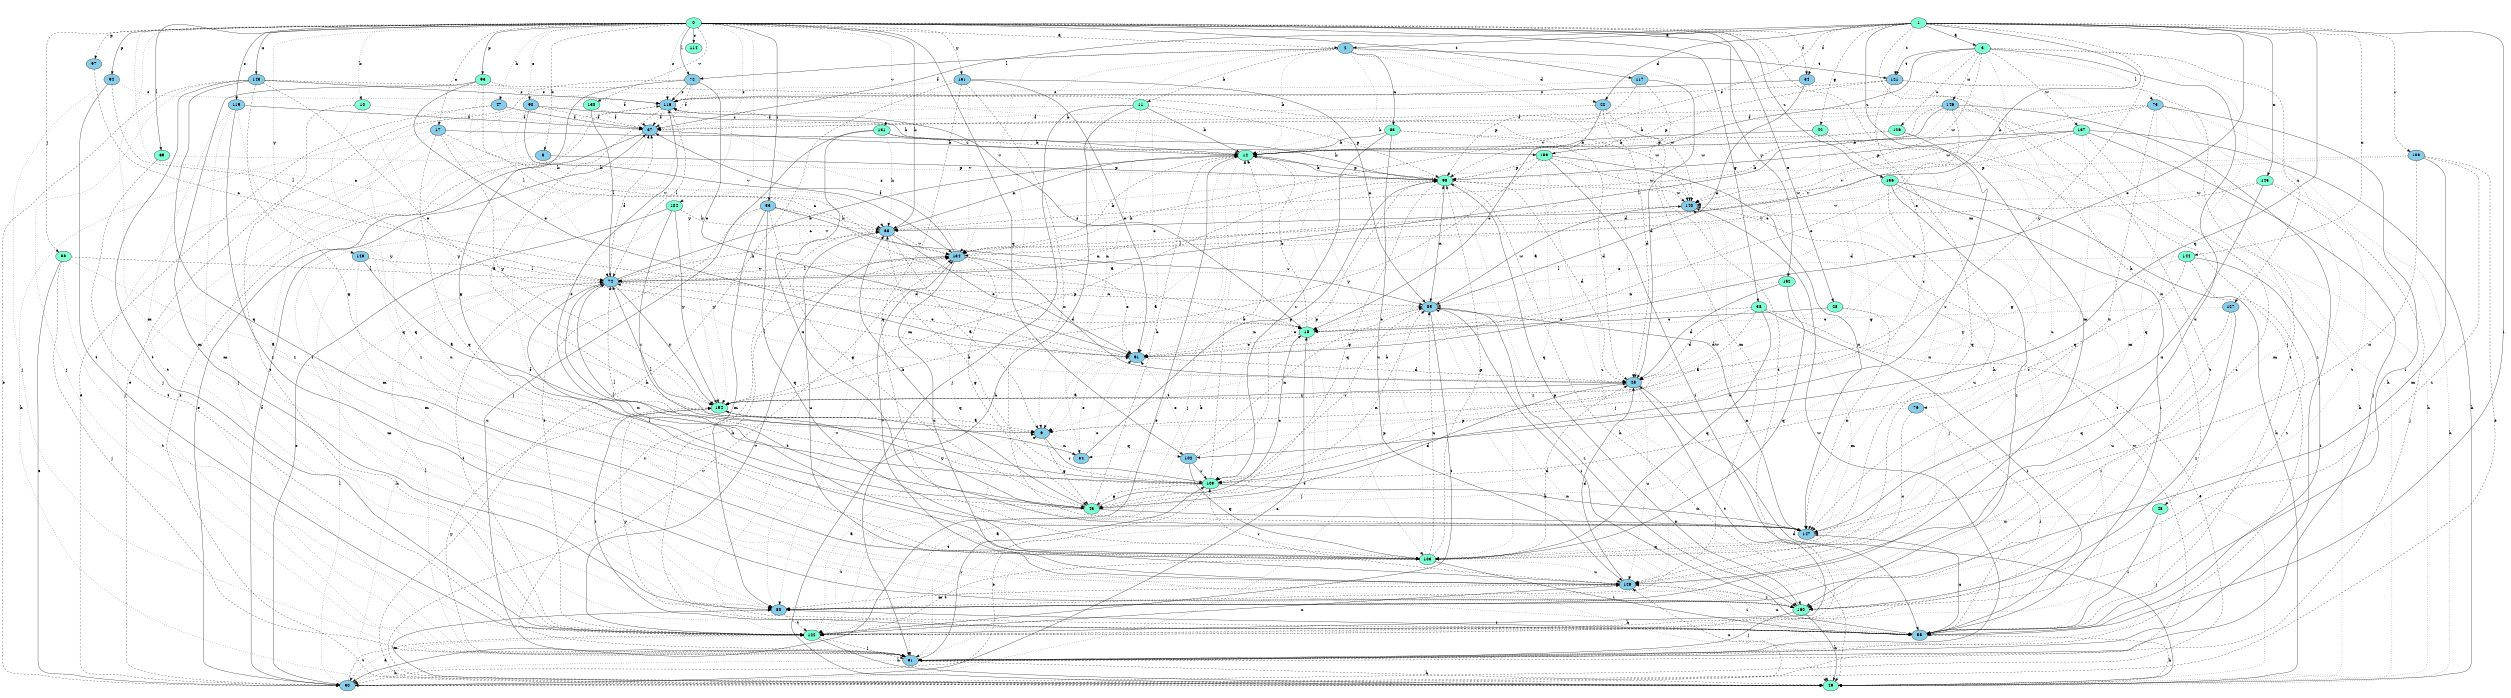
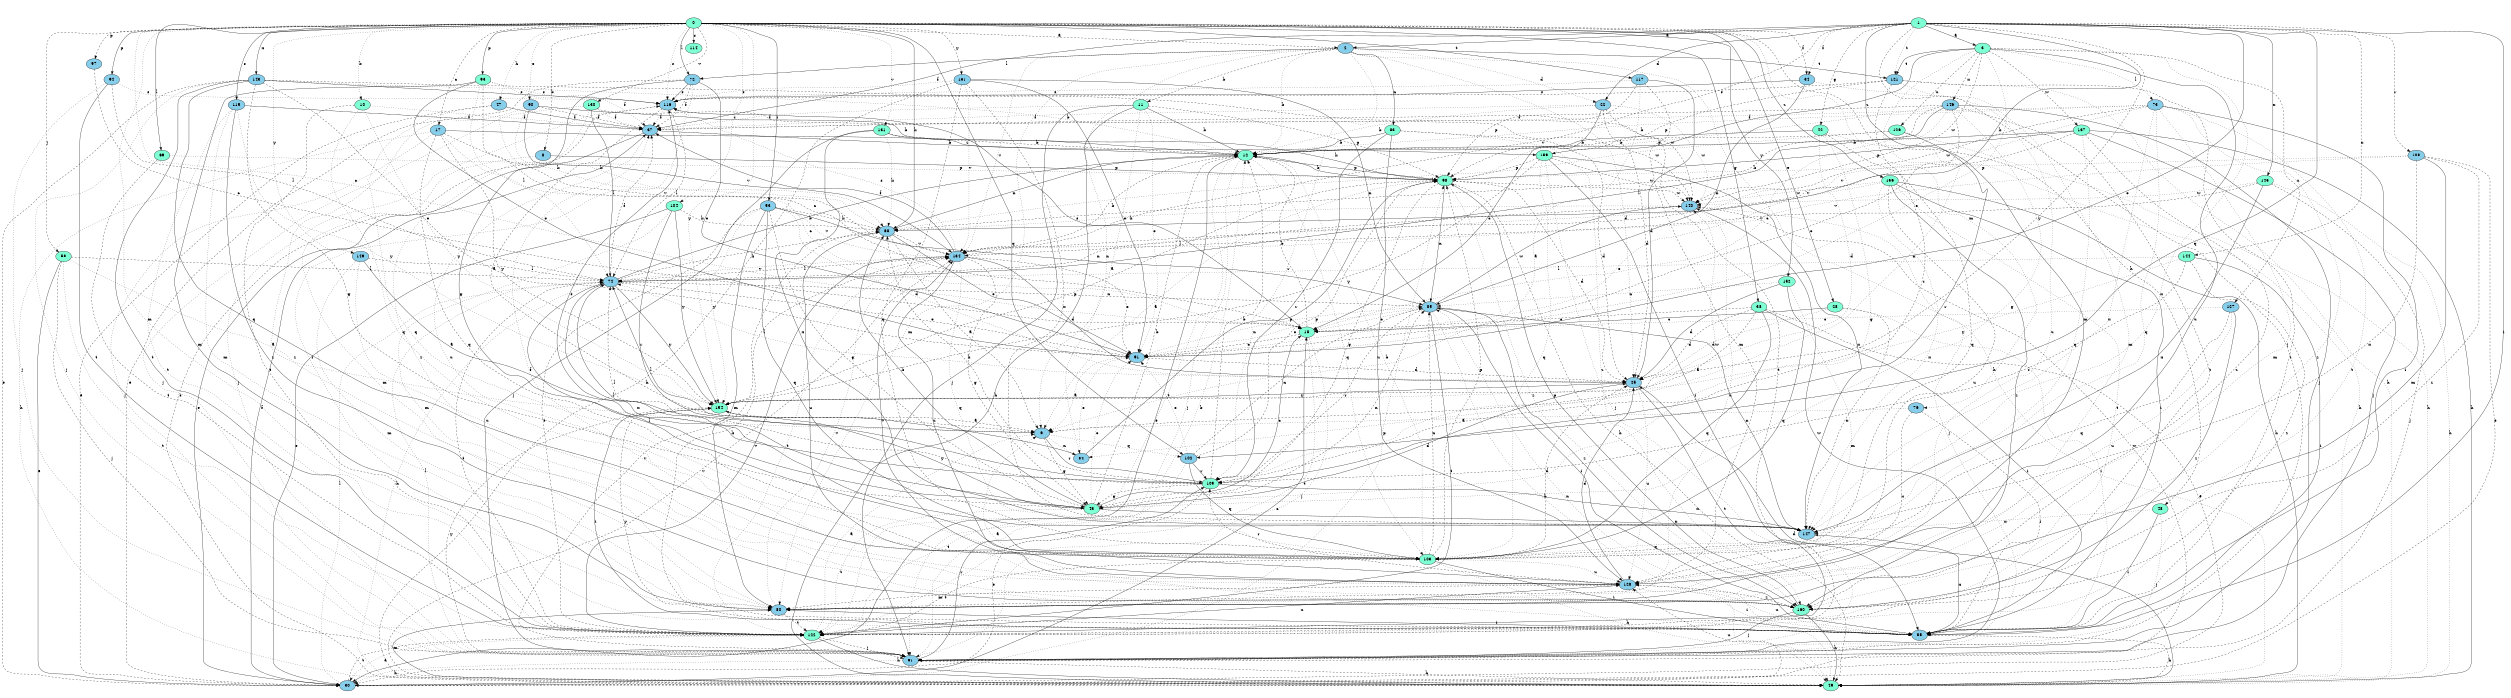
  strict digraph {
    node [fillcolor=skyblue style=filled]
    edge [style=dotted]
    0 [fillcolor=aquamarine]
    2
    8
    10 [fillcolor=aquamarine]
    17
    18 [fillcolor=aquamarine]
    28 [fillcolor=aquamarine]
    34
    38 [fillcolor=aquamarine]
    47
    48 [fillcolor=aquamarine]
    53
    58 [fillcolor=aquamarine]
    68
    69 [fillcolor=aquamarine]
    72
    76
    80
    90
    93 [fillcolor=aquamarine]
    94
    97
    102
    104 [fillcolor=aquamarine]
    114 [fillcolor=aquamarine]
    115
    116
    117
    130 [fillcolor=aquamarine]
    131 [fillcolor=aquamarine]
    143
    149
    151
    152 [fillcolor=aquamarine]
    154 [fillcolor=aquamarine]
    156 [fillcolor=aquamarine]
    22
    121
    134
    11 [fillcolor=aquamarine]
    12 [fillcolor=aquamarine]
    25
    49 [fillcolor=aquamarine]
    83 [fillcolor=aquamarine]
    84
    109 [fillcolor=aquamarine]
    98 [fillcolor=aquamarine]
    37
    103 [fillcolor=aquamarine]
    122 [fillcolor=aquamarine]
    61
    159 [fillcolor=aquamarine]
    91
    55
    147
    128
    85
    6
    30
    43 [fillcolor=aquamarine]
    74
    160 [fillcolor=aquamarine]
    140
    1 [fillcolor=aquamarine]
    3 [fillcolor=aquamarine]
    42 [fillcolor=aquamarine]
    108
    144 [fillcolor=aquamarine]
    145 [fillcolor=aquamarine]
    73
    126 [fillcolor=aquamarine]
    127
    137 [fillcolor=aquamarine]
    146
    0 -> 2 [label=a style=dashed]
    0 -> 8 [label=b style=dashed]
    0 -> 10 [label=b]
    0 -> 17 [label=c style=dashed]
    0 -> 18 [label=c]
    0 -> 28 [label=e style=solid]
    0 -> 34 [label=f style=dashed]
    0 -> 38 [label=g style=solid]
    0 -> 47 [label=h]
    0 -> 48 [label=h style=dashed]
    0 -> 53 [label=i style=solid]
    0 -> 58 [label=j style=dashed]
    0 -> 68 [label=k style=solid]
    0 -> 69 [label=l style=solid]
    0 -> 72 [label=l style=solid]
    0 -> 76 [label=m]
    0 -> 80 [label=m]
    0 -> 90 [label=o]
    0 -> 93 [label=p style=solid]
    0 -> 94 [label=p style=solid]
    0 -> 97 [label=p style=dashed]
    0 -> 102 [label=q style=solid]
    0 -> 104 [label=r]
    0 -> 114 [label=s style=solid]
    0 -> 115 [label=s style=solid]
    0 -> 116 [label=s]
    0 -> 117 [label=t style=solid]
    0 -> 130 [label=v style=dashed]
    0 -> 131 [label=v]
    0 -> 143 [label=x style=solid]
    0 -> 149 [label=y]
    0 -> 151 [label=y style=dashed]
    0 -> 152 [label=y style=solid]
    0 -> 154 [label=y]
    0 -> 156 [label=z style=solid]
    2 -> 72 [label=l style=solid]
    2 -> 80 [label=m]
    2 -> 22 [label=d]
    2 -> 121 [label=t style=solid]
    2 -> 134 [label=v]
    2 -> 11 [label=b style=dashed]
    2 -> 12 [label=b]
    2 -> 25 [label=d]
    2 -> 49 [label=h]
    2 -> 83 [label=n style=solid]
    2 -> 84 [label=n]
    2 -> 109 [label=r]
    8 -> 80 [label=m]
    8 -> 98 [label=p style=solid]
    10 -> 154 [label=y]
    10 -> 37 [label=f]
    10 -> 103 [label=q]
    10 -> 122 [label=t style=dashed]
    17 -> 18 [label=c]
    17 -> 154 [label=y style=dashed]
    17 -> 134 [label=v style=dashed]
    17 -> 49 [label=h]
    17 -> 103 [label=q style=dashed]
    17 -> 61 [label=j]
    17 -> 159 [label=z style=solid]
    18 -> 116 [label=s style=solid]
    18 -> 12 [label=b style=dashed]
    18 -> 122 [label=t]
    18 -> 61 [label=j]
    18 -> 91 [label=o style=dashed]
    28 -> 18 [label=c style=solid]
    28 -> 25 [label=d]
    28 -> 55 [label=i]
    28 -> 147 [label=x style=dashed]
    34 -> 116 [label=s style=solid]
    34 -> 128 [label=u]
    34 -> 85 [label=n style=solid]
    38 -> 18 [label=c style=dashed]
    38 -> 25 [label=d style=dashed]
    38 -> 103 [label=q style=solid]
    38 -> 55 [label=i style=solid]
    38 -> 6 [label=a style=dashed]
    38 -> 30 [label=e style=dashed]
    47 -> 68 [label=k]
    47 -> 37 [label=f style=solid]
    47 -> 103 [label=q]
    47 -> 30 [label=e style=dashed]
    48 -> 61 [label=j]
    48 -> 55 [label=i style=solid]
    48 -> 147 [label=x]
    53 -> 68 [label=k style=dashed]
    53 -> 80 [label=m style=solid]
    53 -> 154 [label=y]
    53 -> 134 [label=v]
    53 -> 25 [label=d]
    53 -> 103 [label=q style=solid]
    53 -> 122 [label=t style=dashed]
    53 -> 85 [label=n style=solid]
    53 -> 43 [label=g style=dashed]
    58 -> 122 [label=t]
    58 -> 61 [label=j style=dashed]
    58 -> 6 [label=a]
    58 -> 30 [label=e style=solid]
    58 -> 74 [label=l style=dashed]
    68 -> 134 [label=v style=dashed]
    68 -> 12 [label=n style=solid]
    68 -> 91 [label=o style=solid]
    68 -> 128 [label=u style=solid]
    68 -> 6 [label=a style=dashed]
    69 -> 98 [label=p]
    69 -> 122 [label=t style=dashed]
    72 -> 116 [label=s style=solid]
    72 -> 37 [label=f style=dashed]
    72 -> 91 [label=o style=solid]
    72 -> 55 [label=i]
    72 -> 30 [label=e style=dashed]
    72 -> 43 [label=g style=solid]
    76 -> 55 [label=i style=dashed]
    76 -> 128 [label=u style=dashed]
-   76 -> 6 [label=p]
+   76 -> 6 [label=a]
    80 -> 134 [label=v]
    80 -> 122 [label=t style=dashed]
    80 -> 55 [label=i style=solid]
    90 -> 68 [label=k]
    90 -> 134 [label=v style=solid]
    90 -> 12 [label=b style=solid]
    90 -> 37 [label=f style=dashed]
    90 -> 160 [label=z]
    93 -> 18 [label=c style=dashed]
    93 -> 80 [label=m style=solid]
    93 -> 116 [label=s]
    93 -> 37 [label=f]
    93 -> 91 [label=o style=solid]
    93 -> 74 [label=l]
    94 -> 116 [label=s]
    94 -> 122 [label=t style=solid]
    94 -> 61 [label=j]
    94 -> 74 [label=l style=dashed]
    97 -> 18 [label=c style=dashed]
    102 -> 109 [label=r style=solid]
    102 -> 98 [label=p style=dashed]
    102 -> 103 [label=q style=solid]
    102 -> 122 [label=t]
    102 -> 91 [label=o]
    102 -> 85 [label=n style=dashed]
    104 -> 68 [label=k style=dashed]
    104 -> 80 [label=m]
    104 -> 154 [label=y style=solid]
    104 -> 109 [label=r style=solid]
    104 -> 30 [label=e style=solid]
    115 -> 80 [label=m]
    115 -> 154 [label=y]
    115 -> 37 [label=f style=solid]
    115 -> 122 [label=t]
    115 -> 160 [label=z style=solid]
    116 -> 37 [label=f]
    116 -> 61 [label=j]
    116 -> 6 [label=a style=dashed]
    116 -> 74 [label=l style=dashed]
    117 -> 80 [label=m style=dashed]
    117 -> 116 [label=s]
    117 -> 25 [label=d style=solid]
    117 -> 98 [label=p style=dashed]
    117 -> 6 [label=a]
    130 -> 37 [label=f]
    130 -> 61 [label=j]
    130 -> 74 [label=l style=solid]
    130 -> 160 [label=z]
    130 -> 140 [label=w style=dashed]
    131 -> 68 [label=k]
    131 -> 12 [label=b style=dashed]
    131 -> 98 [label=k style=solid]
    131 -> 61 [label=j style=solid]
    131 -> 147 [label=x style=solid]
    143 -> 116 [label=s style=solid]
    143 -> 12 [label=b]
    143 -> 103 [label=q style=solid]
    143 -> 122 [label=t style=solid]
    143 -> 61 [label=j]
    143 -> 91 [label=o style=dashed]
    143 -> 30 [label=e style=dashed]
    143 -> 43 [label=g style=dashed]
    143 -> 140 [label=w style=dashed]
    149 -> 80 [label=m]
    149 -> 128 [label=u]
    149 -> 6 [label=a style=solid]
    149 -> 74 [label=l style=dashed]
    151 -> 116 [label=s]
    151 -> 134 [label=v]
    151 -> 49 [label=h style=dashed]
    151 -> 103 [label=q style=dashed]
    151 -> 91 [label=o style=solid]
    151 -> 147 [label=x style=dashed]
    151 -> 85 [label=n style=solid]
    152 -> 80 [label=m]
    152 -> 25 [label=d style=solid]
    152 -> 103 [label=q style=solid]
    152 -> 85 [label=n]
    154 -> 98 [label=p style=dashed]
    154 -> 55 [label=i style=solid]
    154 -> 6 [label=a style=dashed]
    156 -> 49 [label=h style=solid]
    156 -> 122 [label=t]
    156 -> 91 [label=o]
    156 -> 55 [label=i style=solid]
    156 -> 147 [label=x]
    156 -> 128 [label=u style=dashed]
    156 -> 160 [label=z style=solid]
    156 -> 140 [label=w]
    22 -> 18 [label=c style=solid]
    22 -> 12 [label=b]
    22 -> 25 [label=d style=dashed]
    22 -> 37 [label=f]
    22 -> 122 [label=t style=dashed]
    22 -> 140 [label=w]
    121 -> 80 [label=m]
    121 -> 116 [label=s style=dashed]
    121 -> 49 [label=h]
    121 -> 109 [label=r style=dashed]
    121 -> 98 [label=p style=dashed]
    121 -> 55 [label=i style=dashed]
    134 -> 116 [label=s]
    134 -> 12 [label=b style=dashed]
    134 -> 25 [label=d style=solid]
    134 -> 37 [label=f style=solid]
    134 -> 103 [label=q]
    134 -> 122 [label=t]
    134 -> 91 [label=o style=dashed]
    134 -> 128 [label=u style=solid]
    134 -> 43 [label=g style=dashed]
    134 -> 74 [label=l style=dashed]
    11 -> 12 [label=b style=solid]
    11 -> 49 [label=h style=solid]
    11 -> 98 [label=p style=dashed]
    11 -> 37 [label=f]
    11 -> 61 [label=j style=solid]
    11 -> 91 [label=o]
    11 -> 6 [label=a]
    12 -> 98 [label=p style=solid]
    12 -> 103 [label=q]
    12 -> 122 [label=t]
    12 -> 61 [label=j]
    12 -> 30 [label=e style=solid]
    25 -> 154 [label=y style=solid]
    25 -> 122 [label=t style=solid]
    25 -> 128 [label=u]
    25 -> 74 [label=l]
    49 -> 80 [label=m style=solid]
    49 -> 116 [label=s style=dashed]
    49 -> 134 [label=v style=dashed]
    49 -> 25 [label=d style=solid]
    49 -> 85 [label=n]
    83 -> 12 [label=b style=solid]
    83 -> 25 [label=d style=dashed]
    83 -> 109 [label=r style=solid]
    83 -> 128 [label=u style=solid]
    83 -> 160 [label=z]
    84 -> 98 [label=p style=solid]
    84 -> 91 [label=o]
    84 -> 74 [label=l style=solid]
    109 -> 68 [label=k style=dashed]
    109 -> 116 [label=s style=solid]
    109 -> 12 [label=b style=dashed]
    109 -> 147 [label=x style=solid]
    109 -> 30 [label=e style=dashed]
    109 -> 43 [label=g style=dashed]
    109 -> 74 [label=l style=dashed]
    109 -> 140 [label=w]
    98 -> 12 [label=b style=solid]
    98 -> 25 [label=d style=dashed]
    98 -> 49 [label=h style=dashed]
    98 -> 85 [label=n style=solid]
    98 -> 6 [label=a]
    98 -> 43 [label=g style=dashed]
    98 -> 160 [label=z]
    98 -> 140 [label=w style=dashed]
    37 -> 12 [label=b style=solid]
    37 -> 128 [label=u]
    37 -> 30 [label=e style=solid]
    103 -> 12 [label=b]
    103 -> 25 [label=d style=dashed]
    103 -> 49 [label=h]
    103 -> 98 [label=p style=dashed]
    103 -> 122 [label=t style=dashed]
    103 -> 55 [label=i style=solid]
    103 -> 128 [label=u]
    103 -> 85 [label=n style=dashed]
    103 -> 74 [label=l style=solid]
    122 -> 134 [label=v style=solid]
    122 -> 49 [label=h style=solid]
    122 -> 61 [label=j style=dashed]
    122 -> 128 [label=u style=solid]
    122 -> 6 [label=a]
    122 -> 30 [label=e]
    61 -> 154 [label=y style=dashed]
    61 -> 134 [label=v style=dashed]
    61 -> 12 [label=b]
    61 -> 49 [label=h style=dashed]
    61 -> 109 [label=r style=solid]
    61 -> 30 [label=h]
    61 -> 74 [label=l]
    61 -> 140 [label=w style=solid]
    159 -> 154 [label=y style=dashed]
    159 -> 98 [label=p style=dashed]
    159 -> 103 [label=q]
    159 -> 61 [label=j]
    159 -> 55 [label=i style=solid]
    159 -> 147 [label=x style=solid]
    159 -> 140 [label=w style=dashed]
    91 -> 25 [label=d style=dashed]
    91 -> 85 [label=n]
    91 -> 6 [label=a]
    55 -> 68 [label=k style=dashed]
    55 -> 154 [label=y style=dashed]
    55 -> 49 [label=h style=dashed]
    55 -> 147 [label=x style=solid]
    55 -> 128 [label=u]
    55 -> 6 [label=a]
    147 -> 103 [label=q]
    147 -> 85 [label=n style=solid]
    128 -> 80 [label=m style=dashed]
    128 -> 134 [label=v style=solid]
    128 -> 25 [label=d style=solid]
    128 -> 109 [label=r style=dashed]
    128 -> 55 [label=i]
    128 -> 160 [label=z style=dashed]
    85 -> 18 [label=c]
    85 -> 49 [label=h]
    85 -> 109 [label=r style=dashed]
    85 -> 122 [label=t style=solid]
    85 -> 91 [label=o]
    85 -> 55 [label=i style=solid]
    85 -> 160 [label=z style=solid]
    85 -> 140 [label=w style=solid]
    6 -> 102 [label=q]
    6 -> 84 [label=n]
    6 -> 109 [label=r style=solid]
    6 -> 43 [label=g style=dashed]
    30 -> 18 [label=c style=solid]
    30 -> 98 [label=p]
    30 -> 37 [label=f style=solid]
    30 -> 122 [label=t style=dashed]
    30 -> 128 [label=u style=dashed]
    30 -> 74 [label=l]
    30 -> 140 [label=w style=dashed]
    43 -> 18 [label=c style=solid]
    43 -> 68 [label=k style=solid]
    43 -> 154 [label=y style=solid]
    43 -> 12 [label=b style=dashed]
    43 -> 25 [label=d style=solid]
    43 -> 122 [label=t]
    43 -> 91 [label=o]
    43 -> 147 [label=x style=solid]
    43 -> 85 [label=n style=dashed]
    43 -> 74 [label=l style=solid]
    74 -> 68 [label=k style=dashed]
    74 -> 154 [label=y style=solid]
    74 -> 134 [label=v]
    74 -> 12 [label=b style=solid]
    74 -> 49 [label=h]
    74 -> 37 [label=f style=dashed]
    74 -> 122 [label=t style=dashed]
    74 -> 91 [label=o style=dashed]
    74 -> 147 [label=x style=solid]
    74 -> 85 [label=n style=dashed]
    160 -> 49 [label=h style=solid]
    160 -> 98 [label=p style=solid]
    160 -> 37 [label=f]
    160 -> 61 [label=j style=solid]
    140 -> 68 [label=k]
    140 -> 61 [label=j]
    140 -> 128 [label=u]
    140 -> 74 [label=l style=dashed]
    1 -> 2 [label=a style=solid]
    1 -> 34 [label=f]
    1 -> 68 [label=k style=solid]
    1 -> 80 [label=m style=solid]
    1 -> 102 [label=q style=solid]
    1 -> 154 [label=y style=dashed]
    1 -> 22 [label=d style=solid]
    1 -> 121 [label=t]
    1 -> 134 [label=v style=dashed]
    1 -> 37 [label=f style=solid]
    1 -> 61 [label=j style=dashed]
    1 -> 91 [label=o style=solid]
    1 -> 55 [label=i style=solid]
    1 -> 3 [label=a style=solid]
    1 -> 42 [label=g style=dashed]
    1 -> 108 [label=r style=dashed]
    1 -> 144 [label=x style=dashed]
    1 -> 145 [label=x style=solid]
    3 -> 121 [label=t style=solid]
    3 -> 84 [label=n]
    3 -> 159 [label=z style=solid]
    3 -> 91 [label=o]
    3 -> 147 [label=x]
    3 -> 128 [label=u style=solid]
    3 -> 140 [label=w style=dashed]
    3 -> 73 [label=l]
    3 -> 126 [label=u style=dashed]
    3 -> 127 [label=u style=dashed]
    3 -> 137 [label=w style=dashed]
    3 -> 146 [label=x style=dashed]
    42 -> 12 [label=b style=solid]
    42 -> 25 [label=d]
    42 -> 49 [label=h]
    42 -> 103 [label=q style=dashed]
    42 -> 43 [label=g]
    108 -> 80 [label=m style=solid]
    108 -> 134 [label=v]
    108 -> 98 [label=p]
    108 -> 147 [label=x style=dashed]
    108 -> 30 [label=e style=dashed]
    108 -> 160 [label=z style=dashed]
    144 -> 154 [label=y]
    144 -> 109 [label=r style=dashed]
    144 -> 55 [label=i style=solid]
    144 -> 74 [label=l]
    144 -> 160 [label=z style=dashed]
    145 -> 134 [label=v style=dashed]
    145 -> 49 [label=h]
    145 -> 61 [label=j style=dashed]
    145 -> 147 [label=x style=solid]
    145 -> 140 [label=w]
    73 -> 80 [label=m]
    73 -> 134 [label=v]
    73 -> 12 [label=b]
    73 -> 37 [label=f]
    73 -> 103 [label=q]
    73 -> 122 [label=t]
    73 -> 55 [label=i style=solid]
-   73 -> 147 [label=x style=dashed]
+   73 -> 147 [label=x]
    73 -> 160 [label=z]
    73 -> 140 [label=w style=dashed]
    126 -> 68 [label=k]
    126 -> 12 [label=b style=dashed]
    126 -> 49 [label=h]
    126 -> 109 [label=r style=solid]
    127 -> 18 [label=c]
    127 -> 103 [label=q style=dashed]
    127 -> 128 [label=u]
    127 -> 160 [label=z style=solid]
    137 -> 134 [label=v style=dashed]
    137 -> 12 [label=b style=solid]
    137 -> 49 [label=h style=solid]
    137 -> 98 [label=p style=solid]
    137 -> 103 [label=q]
    137 -> 61 [label=j style=solid]
    137 -> 160 [label=z style=dashed]
    146 -> 18 [label=c]
    146 -> 68 [label=k style=dashed]
    146 -> 98 [label=p]
    146 -> 37 [label=f style=dashed]
    146 -> 122 [label=t style=dashed]
    146 -> 61 [label=j style=solid]
    146 -> 91 [label=o style=dashed]
    146 -> 43 [label=g]
    146 -> 74 [label=l style=solid]
  }
